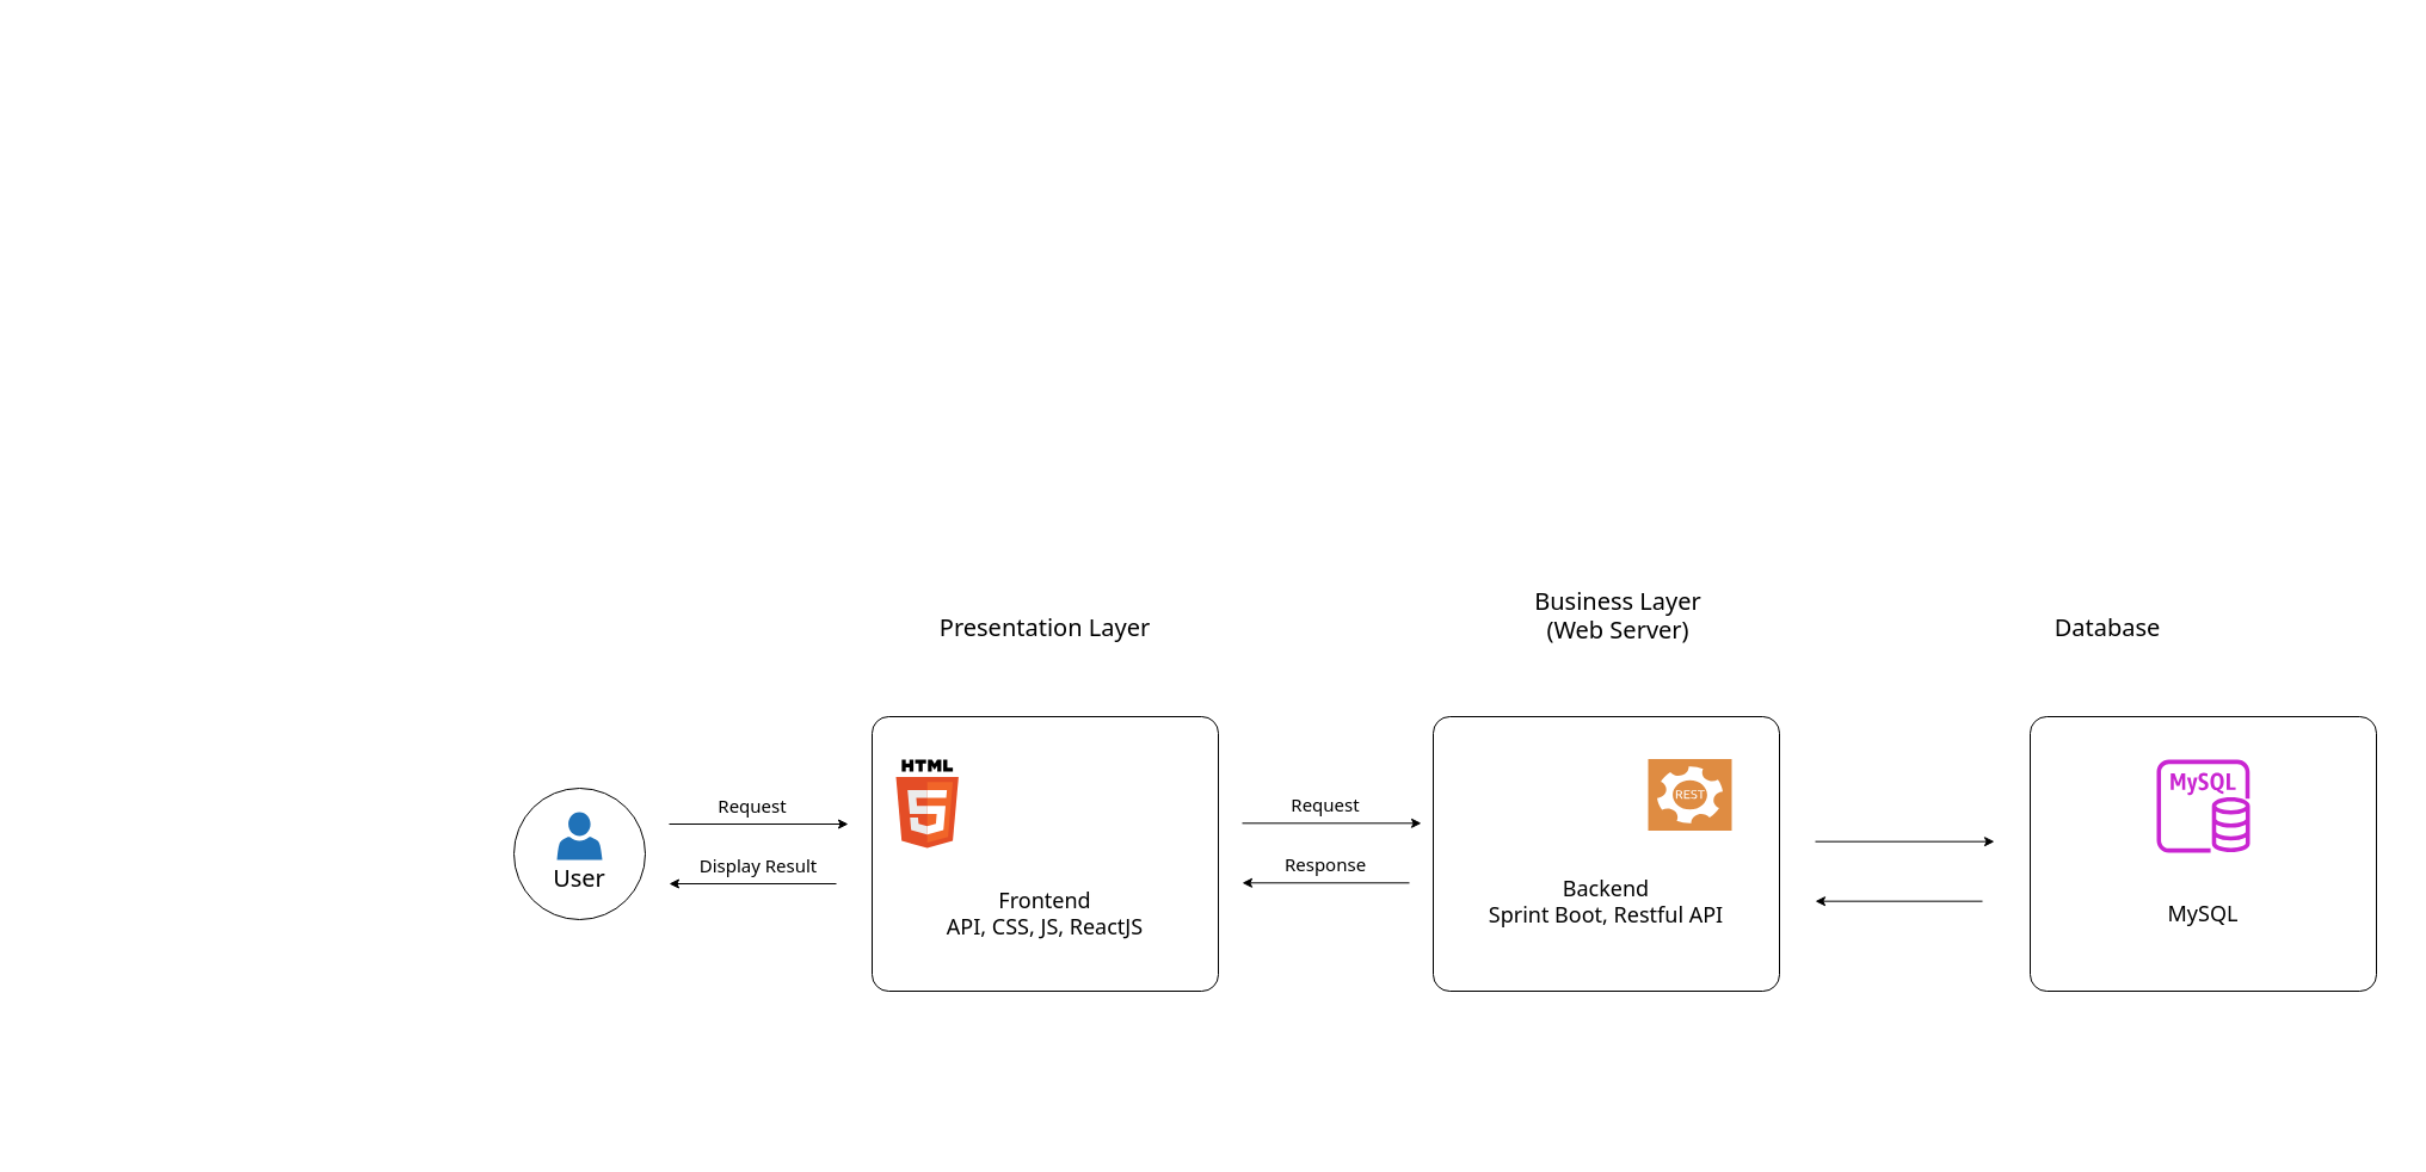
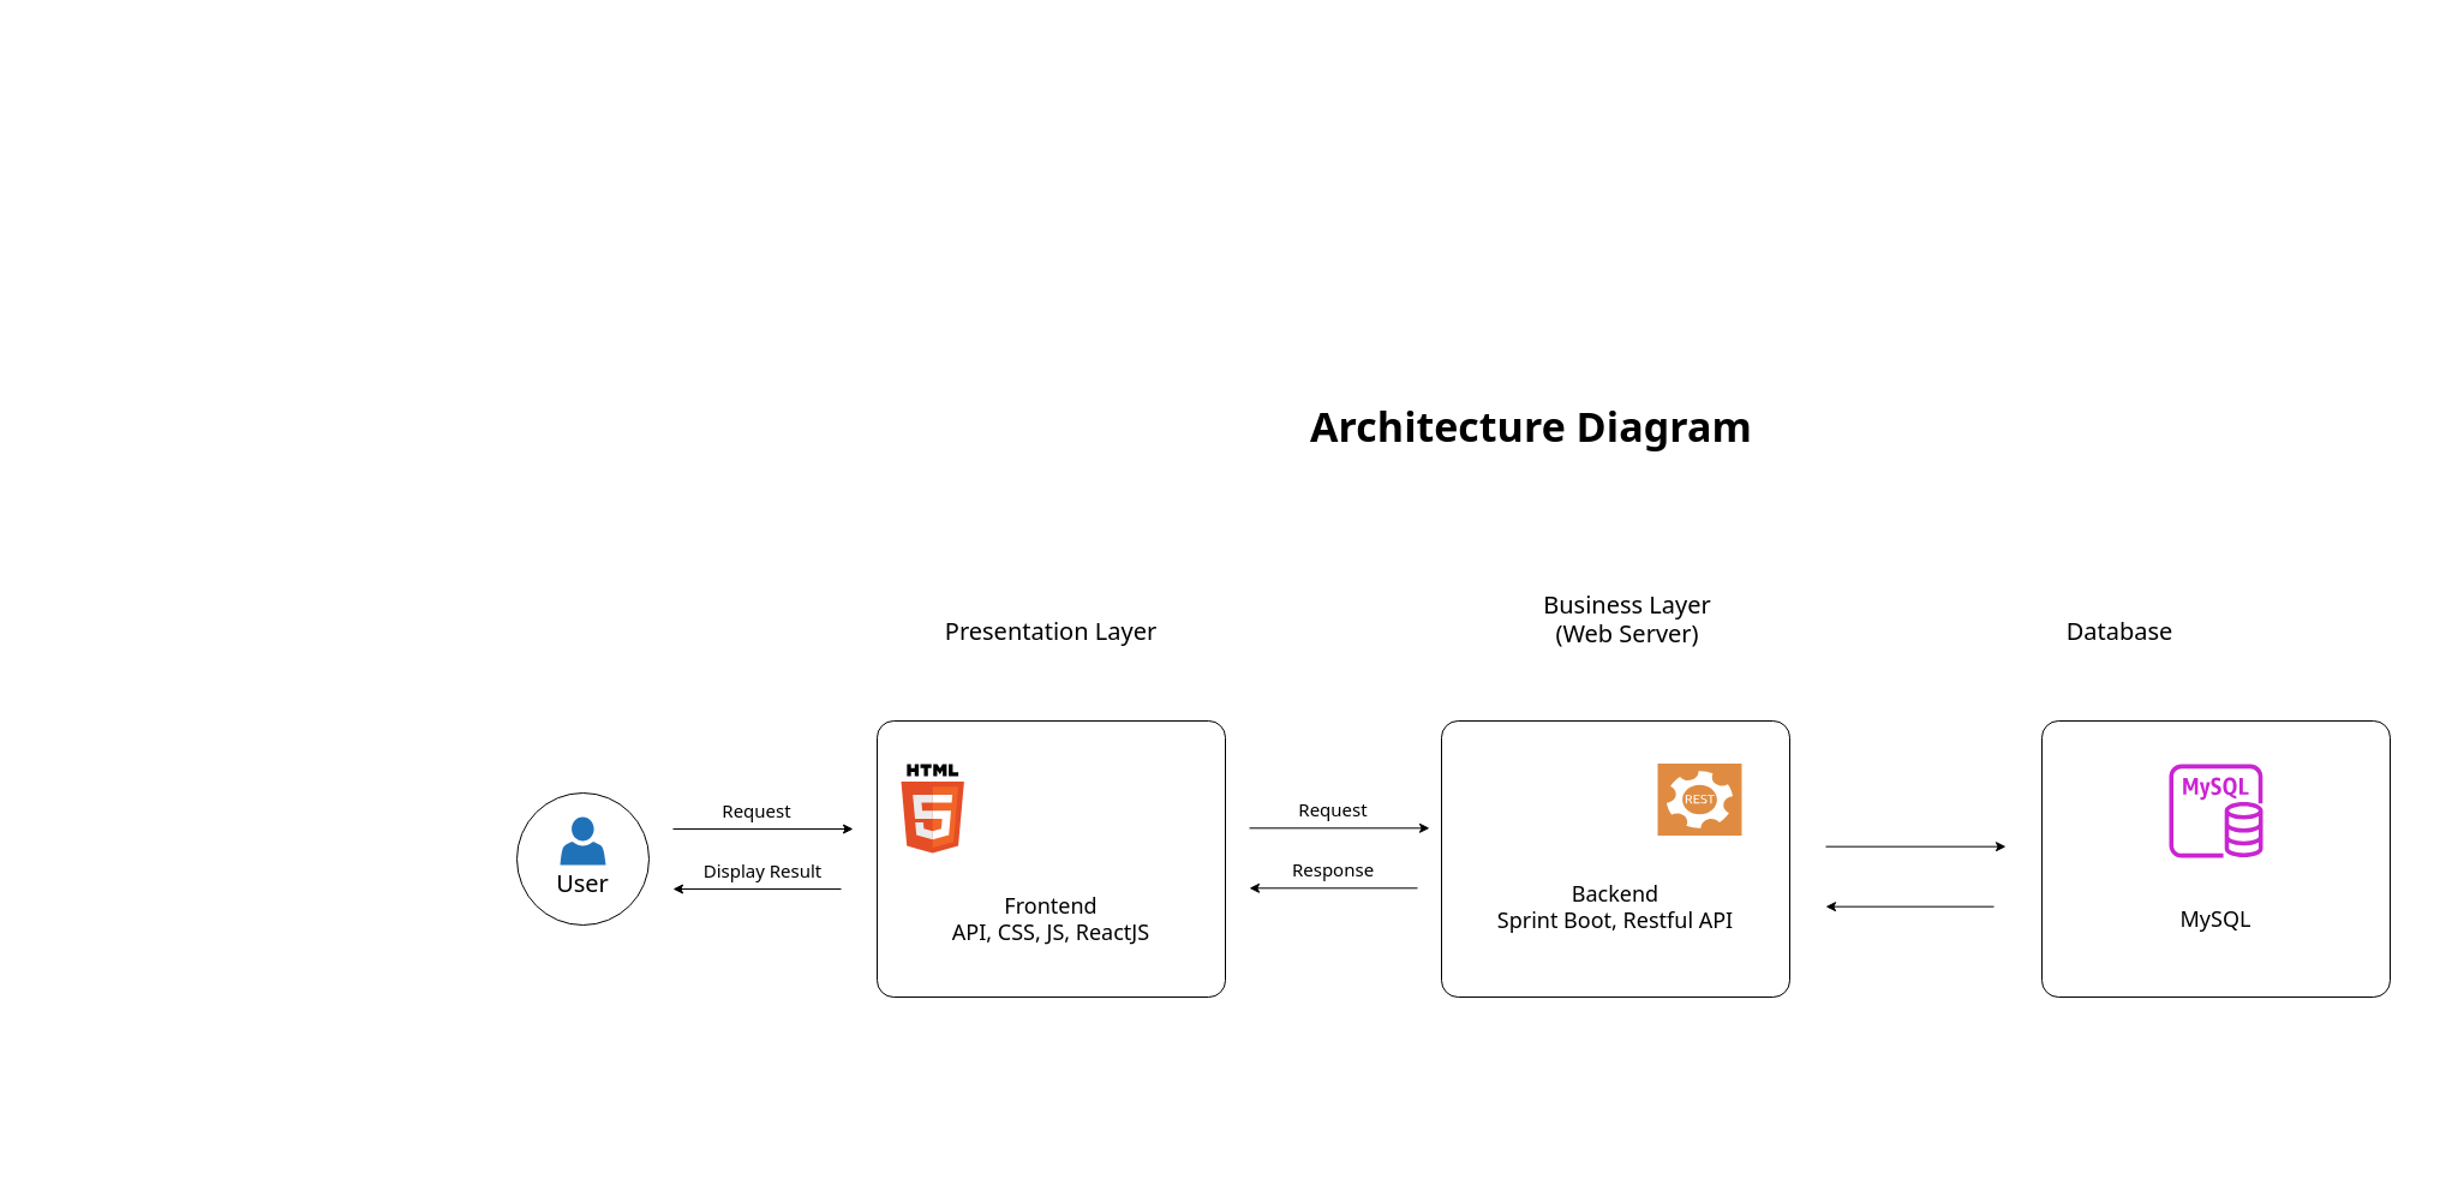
  <mxCell id="0" />
  <mxCell id="1" parent="0" />
  <mxCell id="2" value="" style="rounded=1;whiteSpace=wrap;html=1;arcSize=6;" parent="1" vertex="1"><mxGeometry x="730" y="600" width="290" height="230" as="geometry" /></mxCell>
  <mxCell id="3" value="" style="ellipse;whiteSpace=wrap;html=1;aspect=fixed;" parent="1" vertex="1"><mxGeometry x="430" y="660" width="110" height="110" as="geometry" /></mxCell>
  <mxCell id="4" value="&lt;font style=&quot;font-size: 20px;&quot; face=&quot;Noto Sans&quot;&gt;User&lt;/font&gt;" style="text;html=1;strokeColor=none;fillColor=none;align=center;verticalAlign=middle;whiteSpace=wrap;rounded=0;" parent="1" vertex="1"><mxGeometry x="455" y="720" width="60" height="30" as="geometry" /></mxCell>
  <mxCell id="5" value="&lt;font style=&quot;font-size: 20px;&quot; face=&quot;Noto Sans&quot;&gt;Presentation Layer&lt;/font&gt;" style="text;html=1;strokeColor=none;fillColor=none;align=center;verticalAlign=middle;whiteSpace=wrap;rounded=0;" parent="1" vertex="1"><mxGeometry x="770" y="510" width="210" height="30" as="geometry" /></mxCell>
  <mxCell id="6" value="" style="rounded=1;whiteSpace=wrap;html=1;arcSize=6;" parent="1" vertex="1"><mxGeometry x="1200" y="600" width="290" height="230" as="geometry" /></mxCell>
  <mxCell id="7" value="&lt;font style=&quot;font-size: 20px;&quot; face=&quot;Noto Sans&quot;&gt;Business Layer&lt;br&gt;(Web Server)&lt;/font&gt;" style="text;html=1;strokeColor=none;fillColor=none;align=center;verticalAlign=middle;whiteSpace=wrap;rounded=0;" parent="1" vertex="1"><mxGeometry x="1250" y="500" width="210" height="30" as="geometry" /></mxCell>
  <mxCell id="8" value="" style="rounded=1;whiteSpace=wrap;html=1;arcSize=6;" parent="1" vertex="1"><mxGeometry x="1700" y="600" width="290" height="230" as="geometry" /></mxCell>
  <mxCell id="9" value="&lt;font face=&quot;Noto Sans&quot;&gt;&lt;span style=&quot;font-size: 20px;&quot;&gt;Database&lt;/span&gt;&lt;/font&gt;" style="text;html=1;strokeColor=none;fillColor=none;align=center;verticalAlign=middle;whiteSpace=wrap;rounded=0;" parent="1" vertex="1"><mxGeometry x="1660" y="510" width="210" height="30" as="geometry" /></mxCell>
  <mxCell id="10" value="&lt;font style=&quot;font-size: 18px;&quot; face=&quot;Noto Sans&quot;&gt;Frontend&lt;br&gt;API, CSS, JS, ReactJS&lt;br&gt;&lt;/font&gt;" style="text;html=1;strokeColor=none;fillColor=none;align=center;verticalAlign=middle;whiteSpace=wrap;rounded=0;" parent="1" vertex="1"><mxGeometry x="770" y="750" width="210" height="30" as="geometry" /></mxCell>
  <mxCell id="11" value="&lt;font style=&quot;font-size: 18px;&quot; face=&quot;Noto Sans&quot;&gt;Backend&lt;br&gt;Sprint Boot, Restful API&lt;br&gt;&lt;/font&gt;" style="text;html=1;strokeColor=none;fillColor=none;align=center;verticalAlign=middle;whiteSpace=wrap;rounded=0;" parent="1" vertex="1"><mxGeometry x="1240" y="740" width="210" height="30" as="geometry" /></mxCell>
  <mxCell id="12" value="&lt;font style=&quot;font-size: 18px;&quot; face=&quot;Noto Sans&quot;&gt;MySQL&lt;br&gt;&lt;/font&gt;" style="text;html=1;strokeColor=none;fillColor=none;align=center;verticalAlign=middle;whiteSpace=wrap;rounded=0;" parent="1" vertex="1"><mxGeometry x="1740" y="750" width="210" height="30" as="geometry" /></mxCell>
  <mxCell id="13" value="" style="endArrow=classic;html=1;rounded=0;" parent="1" edge="1"><mxGeometry width="50" height="50" relative="1" as="geometry"><mxPoint x="560" y="690" as="sourcePoint" /><mxPoint x="710" y="690" as="targetPoint" /></mxGeometry></mxCell>
  <mxCell id="14" value="" style="endArrow=classic;html=1;rounded=0;" parent="1" edge="1"><mxGeometry width="50" height="50" relative="1" as="geometry"><mxPoint x="700" y="740" as="sourcePoint" /><mxPoint x="560" y="740" as="targetPoint" /></mxGeometry></mxCell>
  <mxCell id="15" value="&lt;font style=&quot;font-size: 15px;&quot; face=&quot;Noto Sans&quot;&gt;Request&lt;/font&gt;" style="text;html=1;strokeColor=none;fillColor=none;align=center;verticalAlign=middle;whiteSpace=wrap;rounded=0;" parent="1" vertex="1"><mxGeometry x="600" y="660" width="60" height="30" as="geometry" /></mxCell>
  <mxCell id="16" value="&lt;font face=&quot;Noto Sans&quot;&gt;&lt;span style=&quot;font-size: 15px;&quot;&gt;Display Result&lt;/span&gt;&lt;/font&gt;" style="text;html=1;strokeColor=none;fillColor=none;align=center;verticalAlign=middle;whiteSpace=wrap;rounded=0;" parent="1" vertex="1"><mxGeometry x="570" y="710" width="130" height="30" as="geometry" /></mxCell>
  <mxCell id="17" value="" style="endArrow=classic;html=1;rounded=0;" parent="1" edge="1"><mxGeometry width="50" height="50" relative="1" as="geometry"><mxPoint x="1040" y="689.31" as="sourcePoint" /><mxPoint x="1190" y="689.31" as="targetPoint" /></mxGeometry></mxCell>
  <mxCell id="18" value="" style="endArrow=classic;html=1;rounded=0;" parent="1" edge="1"><mxGeometry width="50" height="50" relative="1" as="geometry"><mxPoint x="1180" y="739.31" as="sourcePoint" /><mxPoint x="1040" y="739.31" as="targetPoint" /></mxGeometry></mxCell>
  <mxCell id="19" value="&lt;font style=&quot;font-size: 15px;&quot; face=&quot;Noto Sans&quot;&gt;Request&lt;/font&gt;" style="text;html=1;strokeColor=none;fillColor=none;align=center;verticalAlign=middle;whiteSpace=wrap;rounded=0;" parent="1" vertex="1"><mxGeometry x="1080" y="659.31" width="60" height="30" as="geometry" /></mxCell>
  <mxCell id="20" value="&lt;font face=&quot;Noto Sans&quot;&gt;&lt;span style=&quot;font-size: 15px;&quot;&gt;Response&lt;/span&gt;&lt;/font&gt;" style="text;html=1;strokeColor=none;fillColor=none;align=center;verticalAlign=middle;whiteSpace=wrap;rounded=0;" parent="1" vertex="1"><mxGeometry x="1080" y="709.31" width="60" height="30" as="geometry" /></mxCell>
  <mxCell id="21" value="" style="endArrow=classic;html=1;rounded=0;" parent="1" edge="1"><mxGeometry width="50" height="50" relative="1" as="geometry"><mxPoint x="1520" y="704.66" as="sourcePoint" /><mxPoint x="1670" y="704.66" as="targetPoint" /></mxGeometry></mxCell>
  <mxCell id="22" value="" style="endArrow=classic;html=1;rounded=0;" parent="1" edge="1"><mxGeometry width="50" height="50" relative="1" as="geometry"><mxPoint x="1660" y="754.66" as="sourcePoint" /><mxPoint x="1520" y="754.66" as="targetPoint" /></mxGeometry></mxCell>
  <mxCell id="23" value="" style="sketch=0;pointerEvents=1;shadow=0;dashed=0;html=1;strokeColor=none;labelPosition=center;verticalLabelPosition=bottom;verticalAlign=top;outlineConnect=0;align=center;shape=mxgraph.office.users.user;fillColor=#2072B8;" parent="1" vertex="1"><mxGeometry x="466" y="680" width="38" height="40" as="geometry" /></mxCell>
  <mxCell id="24" value="" style="dashed=0;outlineConnect=0;html=1;align=center;labelPosition=center;verticalLabelPosition=bottom;verticalAlign=top;shape=mxgraph.weblogos.html5" parent="1" vertex="1"><mxGeometry x="750" y="636" width="52.4" height="74" as="geometry" /></mxCell>
  <mxCell id="25" value="" style="shape=image;html=1;verticalAlign=top;verticalLabelPosition=bottom;labelBackgroundColor=#ffffff;imageAspect=0;aspect=fixed;image=https://cdn0.iconfinder.com/data/icons/long-shadow-web-icons/512/javascript-128.png" parent="1" vertex="1"><mxGeometry x="820" y="639" width="68" height="68" as="geometry" /></mxCell>
  <mxCell id="26" value="" style="shape=image;html=1;verticalAlign=top;verticalLabelPosition=bottom;labelBackgroundColor=#ffffff;imageAspect=0;aspect=fixed;image=https://cdn2.iconfinder.com/data/icons/boxicons-logos/24/bxl-spring-boot-128.png" parent="1" vertex="1"><mxGeometry x="1240" y="631" width="69" height="69" as="geometry" /></mxCell>
  <mxCell id="27" value="" style="sketch=0;pointerEvents=1;shadow=0;dashed=0;html=1;strokeColor=none;fillColor=#DF8C42;labelPosition=center;verticalLabelPosition=bottom;verticalAlign=top;align=center;outlineConnect=0;shape=mxgraph.veeam2.restful_api;" parent="1" vertex="1"><mxGeometry x="1380" y="635.5" width="70" height="60" as="geometry" /></mxCell>
  <mxCell id="28" value="" style="sketch=0;outlineConnect=0;fontColor=#232F3E;gradientColor=none;fillColor=#C925D1;strokeColor=none;dashed=0;verticalLabelPosition=bottom;verticalAlign=top;align=center;html=1;fontSize=12;fontStyle=0;aspect=fixed;pointerEvents=1;shape=mxgraph.aws4.rds_mysql_instance;" parent="1" vertex="1"><mxGeometry x="1806" y="636" width="78" height="78" as="geometry" /></mxCell>
+ <mxCell id="29" value="&lt;font style=&quot;&quot; face=&quot;Noto Sans&quot;&gt;&lt;font style=&quot;font-size: 34px;&quot;&gt;&lt;b&gt;Architecture Diagram&lt;/b&gt;&lt;/font&gt;&lt;br&gt;&lt;/font&gt;" style="text;html=1;strokeColor=none;fillColor=none;align=center;verticalAlign=middle;whiteSpace=wrap;rounded=0;" parent="1" vertex="1"><mxGeometry x="1050.75" y="340" width="447.5" height="30" as="geometry" /></mxCell>
  <mxCell id="30" value="" style="rounded=0;whiteSpace=wrap;html=1;fillColor=none;strokeColor=none;" parent="1" vertex="1"><mxGeometry x="260" y="170" width="1750" height="790" as="geometry" /></mxCell>
  <mxCell id="31" value="" style="rounded=0;whiteSpace=wrap;html=1;fillColor=none;strokeColor=none;" parent="1" vertex="1"><mxGeometry x="80" y="50" width="1750" height="790" as="geometry" /></mxCell>
  <mxCell id="32" value="" style="rounded=0;whiteSpace=wrap;html=1;fillColor=none;strokeColor=none;" parent="1" vertex="1"><mxGeometry x="20" y="20" width="1750" height="790" as="geometry" /></mxCell>
